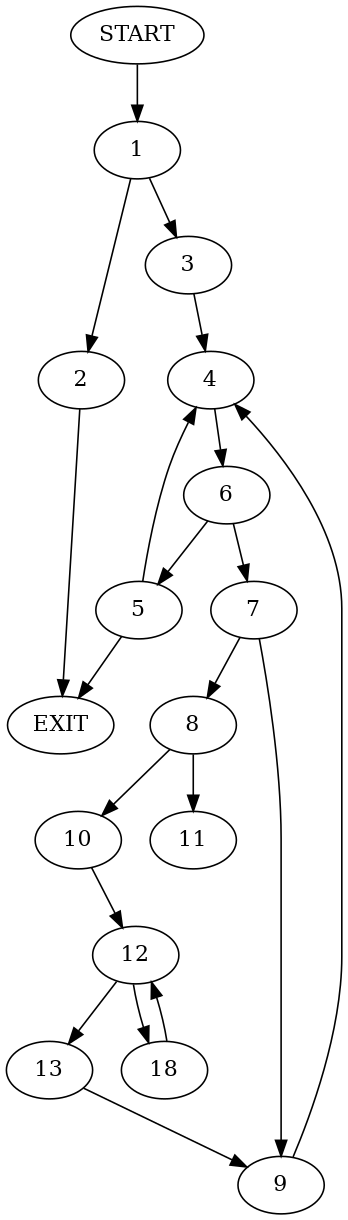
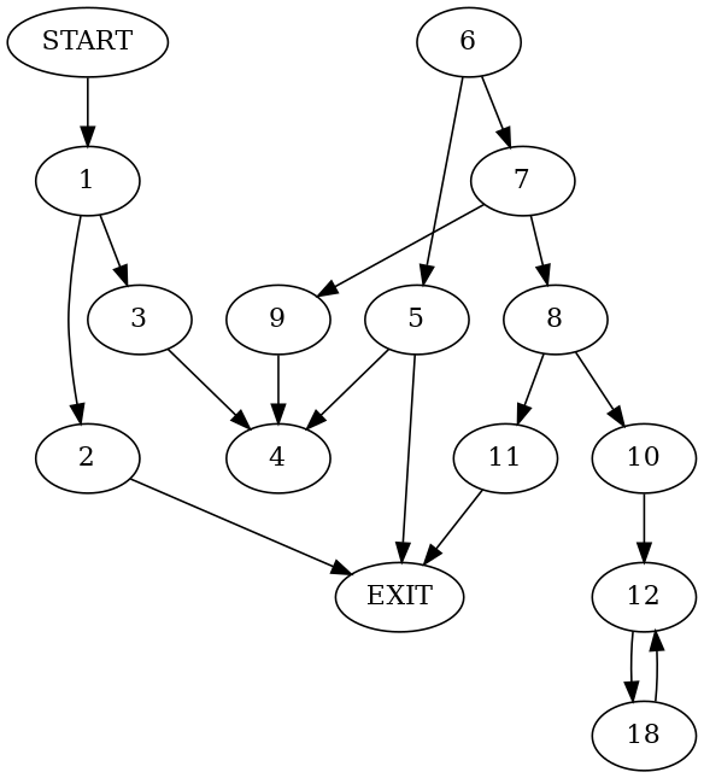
  digraph {
    n1 [label=START]
    1
    2
    3
    n5 [label=EXIT]
    4
    6
    5
    7
    8
    9
    10
    11
    12
-   13
    n16 [label=18]
    n1 -> 1
    1 -> 2
    1 -> 3
    2 -> n5
    3 -> 4
-   4 -> 6
    6 -> 5
    6 -> 7
    5 -> n5
    5 -> 4
    7 -> 8
    7 -> 9
    8 -> 10
    8 -> 11
    9 -> 4
    10 -> 12
-   12 -> 13
+   11 -> n5
    12 -> n16
-   13 -> 9
    n16 -> 12
  }
